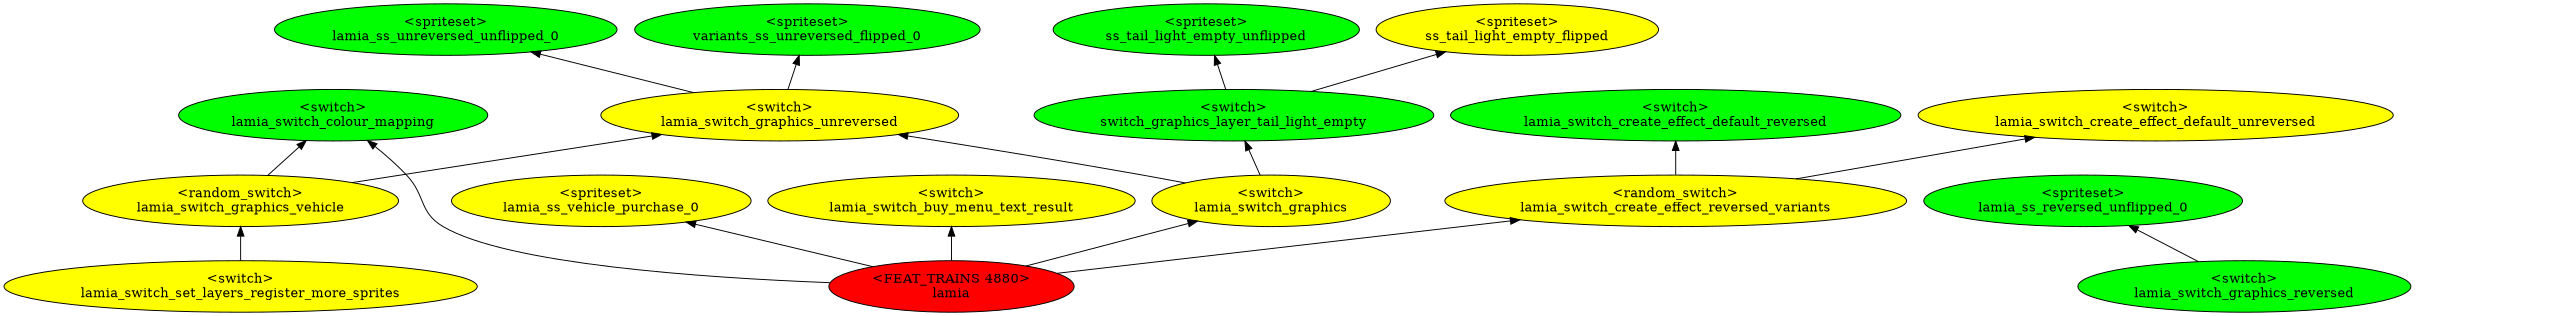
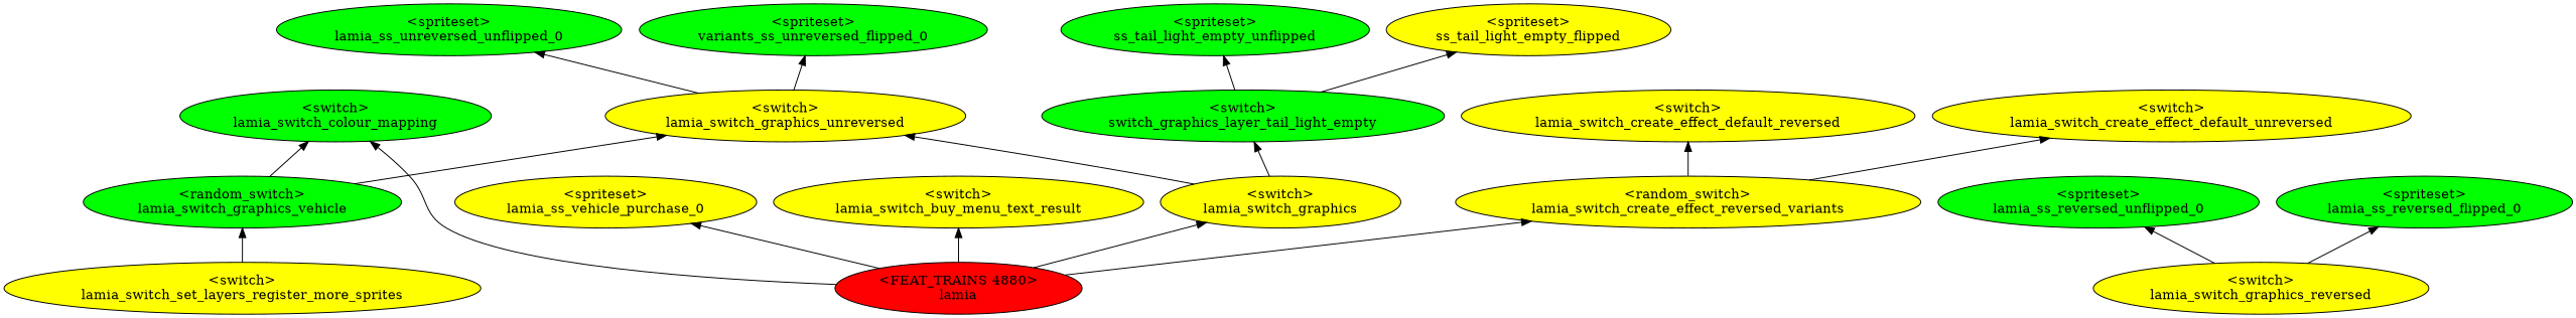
  digraph {
    rankdir=BT
    node [fillcolor=yellow style=filled]
    n1 [fillcolor=green label="<spriteset>\nss_tail_light_empty_unflipped"]
    n2 [label="<spriteset>\nss_tail_light_empty_flipped"]
    n3 [fillcolor=green label="<switch>\nswitch_graphics_layer_tail_light_empty"]
    n4 [fillcolor=green label="<spriteset>\nlamia_ss_unreversed_unflipped_0"]
    n5 [fillcolor=green label="<spriteset>\nvariants_ss_unreversed_flipped_0"]
    n6 [label="<switch>\nlamia_switch_graphics_unreversed"]
    n7 [fillcolor=green label="<spriteset>\nlamia_ss_reversed_unflipped_0"]
-   n9 [fillcolor=green label="<switch>\nlamia_switch_graphics_reversed"]
-   n10 [label="<random_switch>\nlamia_switch_graphics_vehicle"]
+   n8 [fillcolor=green label="<spriteset>\nlamia_ss_reversed_flipped_0"]
+   n9 [label="<switch>\nlamia_switch_graphics_reversed"]
+   n10 [fillcolor=green label="<random_switch>\nlamia_switch_graphics_vehicle"]
    n11 [fillcolor=green label="<switch>\nlamia_switch_colour_mapping"]
    n12 [label="<spriteset>\nlamia_ss_vehicle_purchase_0"]
    n13 [label="<switch>\nlamia_switch_set_layers_register_more_sprites"]
    n14 [label="<switch>\nlamia_switch_graphics"]
    n15 [label="<switch>\nlamia_switch_create_effect_default_unreversed"]
-   n16 [fillcolor=green label="<switch>\nlamia_switch_create_effect_default_reversed"]
+   n16 [label="<switch>\nlamia_switch_create_effect_default_reversed"]
    n17 [label="<random_switch>\nlamia_switch_create_effect_reversed_variants"]
    n18 [label="<switch>\nlamia_switch_buy_menu_text_result"]
    n19 [fillcolor=red label="<FEAT_TRAINS 4880>\nlamia"]
    n3 -> n1
    n3 -> n2
    n6 -> n4
    n6 -> n5
    n9 -> n7
+   n9 -> n8
    n10 -> n6
    n10 -> n11
    n13 -> n10
    n14 -> n3
    n14 -> n6
    n17 -> n15
    n17 -> n16
    n19 -> n11
    n19 -> n12
    n19 -> n14
    n19 -> n17
    n19 -> n18
  }
